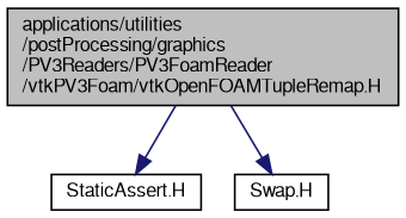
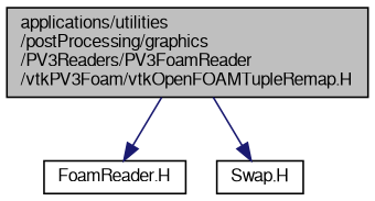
  digraph {
    node [color=black fontname=FreeSans fontsize=10 shape=record]
    edge [color=midnightblue fontname=FreeSans fontsize=10 labelfontname=FreeSans labelfontsize=10 style=solid]
    n1 [fillcolor=grey75 fontcolor=black height=0.2 label="applications/utilities\l/postProcessing/graphics\l/PV3Readers/PV3FoamReader\l/vtkPV3Foam/vtkOpenFOAMTupleRemap.H" style=filled width=0.4]
-   n2 [height=0.2 label="StaticAssert.H" width=0.4]
+   n2 [height=0.2 label="FoamReader.H" width=0.4]
    n3 [height=0.2 label="Swap.H" width=0.4]
    n1 -> n2
    n1 -> n3
  }
